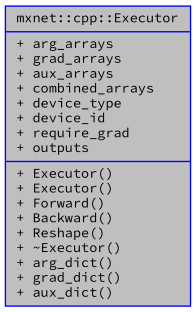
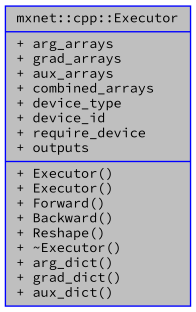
  digraph {
    fontname="Source Code Pro"
-   n1 [color=blue fillcolor=grey75 fontcolor=black fontname="Source Code Pro" fontsize=10 height=0.2 label="{mxnet::cpp::Executor\n|+ arg_arrays\l+ grad_arrays\l+ aux_arrays\l+ combined_arrays\l+ device_type\l+ device_id\l+ require_grad\l+ outputs\l|+ Executor()\l+ Executor()\l+ Forward()\l+ Backward()\l+ Reshape()\l+ ~Executor()\l+ arg_dict()\l+ grad_dict()\l+ aux_dict()\l}" shape=record style=filled width=0.4]
+   n1 [color=blue fillcolor=grey75 fontcolor=black fontname="Source Code Pro" fontsize=10 height=0.2 label="{mxnet::cpp::Executor\n|+ arg_arrays\l+ grad_arrays\l+ aux_arrays\l+ combined_arrays\l+ device_type\l+ device_id\l+ require_device\l+ outputs\l|+ Executor()\l+ Executor()\l+ Forward()\l+ Backward()\l+ Reshape()\l+ ~Executor()\l+ arg_dict()\l+ grad_dict()\l+ aux_dict()\l}" shape=record style=filled width=0.4]
  }
